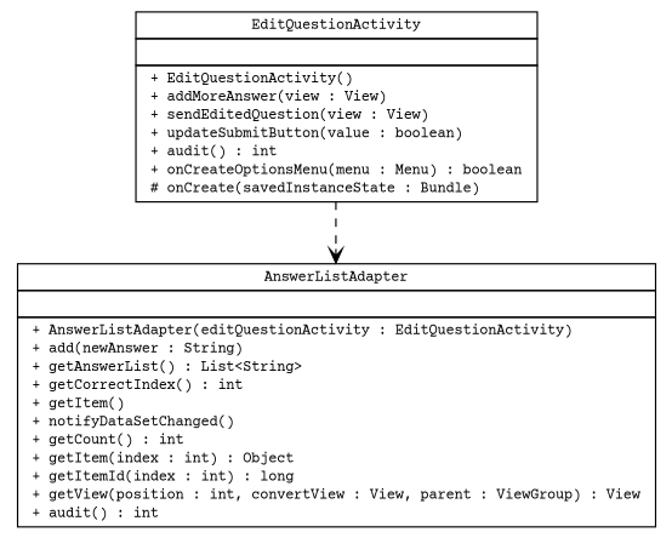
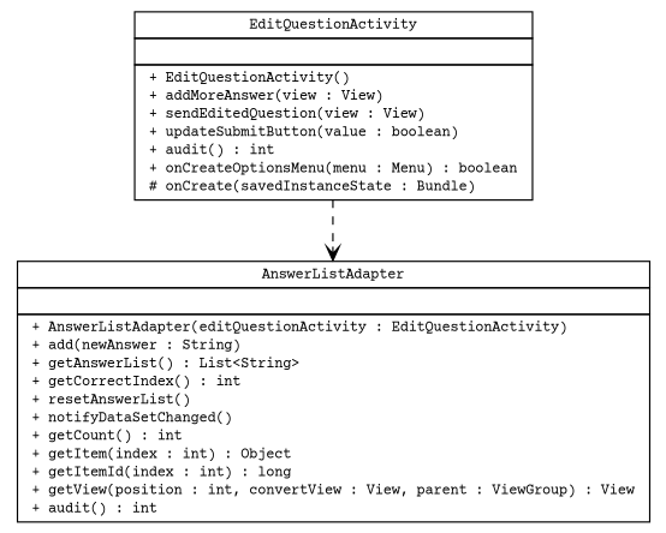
  digraph {
    nodesep=0.25
    ranksep=0.5
    fontname="Courier Prime"
    node [fontcolor=black fontname="Courier Prime" fontsize=10.0 shape=plaintext]
    n1 [label=<<table title="epfl.sweng.editquestions.EditQuestionActivity" border="0" cellborder="1" cellspacing="0" cellpadding="2" port="p" href="./EditQuestionActivity.html"> 		<tr><td><table border="0" cellspacing="0" cellpadding="1"> <tr><td align="center" balign="center"> EditQuestionActivity </td></tr> 		</table></td></tr> 		<tr><td><table border="0" cellspacing="0" cellpadding="1"> <tr><td align="left" balign="left">  </td></tr> 		</table></td></tr> 		<tr><td><table border="0" cellspacing="0" cellpadding="1"> <tr><td align="left" balign="left"> + EditQuestionActivity() </td></tr> <tr><td align="left" balign="left"> + addMoreAnswer(view : View) </td></tr> <tr><td align="left" balign="left"> + sendEditedQuestion(view : View) </td></tr> <tr><td align="left" balign="left"> + updateSubmitButton(value : boolean) </td></tr> <tr><td align="left" balign="left"> + audit() : int </td></tr> <tr><td align="left" balign="left"> + onCreateOptionsMenu(menu : Menu) : boolean </td></tr> <tr><td align="left" balign="left"> # onCreate(savedInstanceState : Bundle) </td></tr> 		</table></td></tr> 		</table>>]
-   n2 [label=<<table title="epfl.sweng.editquestions.AnswerListAdapter" border="0" cellborder="1" cellspacing="0" cellpadding="2" port="p" href="http://java.sun.com/j2se/1.4.2/docs/api/epfl/sweng/editquestions/AnswerListAdapter.html"> 		<tr><td><table border="0" cellspacing="0" cellpadding="1"> <tr><td align="center" balign="center"> AnswerListAdapter </td></tr> 		</table></td></tr> 		<tr><td><table border="0" cellspacing="0" cellpadding="1"> <tr><td align="left" balign="left">  </td></tr> 		</table></td></tr> 		<tr><td><table border="0" cellspacing="0" cellpadding="1"> <tr><td align="left" balign="left"> + AnswerListAdapter(editQuestionActivity : EditQuestionActivity) </td></tr> <tr><td align="left" balign="left"> + add(newAnswer : String) </td></tr> <tr><td align="left" balign="left"> + getAnswerList() : List&lt;String&gt; </td></tr> <tr><td align="left" balign="left"> + getCorrectIndex() : int </td></tr> <tr><td align="left" balign="left"> + getItem() </td></tr> <tr><td align="left" balign="left"> + notifyDataSetChanged() </td></tr> <tr><td align="left" balign="left"> + getCount() : int </td></tr> <tr><td align="left" balign="left"> + getItem(index : int) : Object </td></tr> <tr><td align="left" balign="left"> + getItemId(index : int) : long </td></tr> <tr><td align="left" balign="left"> + getView(position : int, convertView : View, parent : ViewGroup) : View </td></tr> <tr><td align="left" balign="left"> + audit() : int </td></tr> 		</table></td></tr> 		</table>>]
+   n2 [label=<<table title="epfl.sweng.editquestions.AnswerListAdapter" border="0" cellborder="1" cellspacing="0" cellpadding="2" port="p" href="http://java.sun.com/j2se/1.4.2/docs/api/epfl/sweng/editquestions/AnswerListAdapter.html"> 		<tr><td><table border="0" cellspacing="0" cellpadding="1"> <tr><td align="center" balign="center"> AnswerListAdapter </td></tr> 		</table></td></tr> 		<tr><td><table border="0" cellspacing="0" cellpadding="1"> <tr><td align="left" balign="left">  </td></tr> 		</table></td></tr> 		<tr><td><table border="0" cellspacing="0" cellpadding="1"> <tr><td align="left" balign="left"> + AnswerListAdapter(editQuestionActivity : EditQuestionActivity) </td></tr> <tr><td align="left" balign="left"> + add(newAnswer : String) </td></tr> <tr><td align="left" balign="left"> + getAnswerList() : List&lt;String&gt; </td></tr> <tr><td align="left" balign="left"> + getCorrectIndex() : int </td></tr> <tr><td align="left" balign="left"> + resetAnswerList() </td></tr> <tr><td align="left" balign="left"> + notifyDataSetChanged() </td></tr> <tr><td align="left" balign="left"> + getCount() : int </td></tr> <tr><td align="left" balign="left"> + getItem(index : int) : Object </td></tr> <tr><td align="left" balign="left"> + getItemId(index : int) : long </td></tr> <tr><td align="left" balign="left"> + getView(position : int, convertView : View, parent : ViewGroup) : View </td></tr> <tr><td align="left" balign="left"> + audit() : int </td></tr> 		</table></td></tr> 		</table>>]
    n1 -> n2 [arrowhead=open color=black fontcolor=black fontname="Courier Prime" fontsize=10.0 headport=p labelfontname=Helvetica labelfontsize=10 style=dashed tailport=p]
  }
